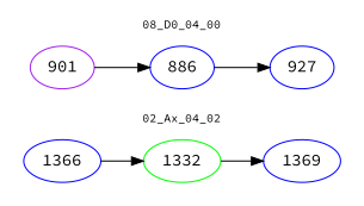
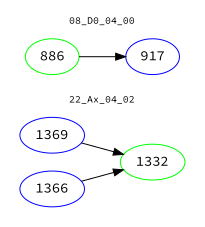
  digraph {
    fontname="Source Code Pro"
    rankdir=LR
    node [color=blue fontname="Source Code Pro"]
    edge [color=black fontname="Source Code Pro"]
    n1 [label=1369]
    n2 [color=green label=1332]
    n3 [label=1366]
-   n4 [color=purple label=901]
-   n5 [label=886]
-   n6 [label=927]
+   n5 [color=green label=886]
+   n6 [label=917]
    subgraph cluster_1 {
      color=white
      fontsize=10
-     label="02_Ax_04_02"
+     label="22_Ax_04_02"
      n1
      n2
      n3
    }
    subgraph cluster_2 {
      color=white
      fontsize=10
      label="08_D0_04_00"
-     n4
      n5
      n6
    }
-   n2 -> n1
+   n1 -> n2
    n3 -> n2
-   n4 -> n5
    n5 -> n6
  }
